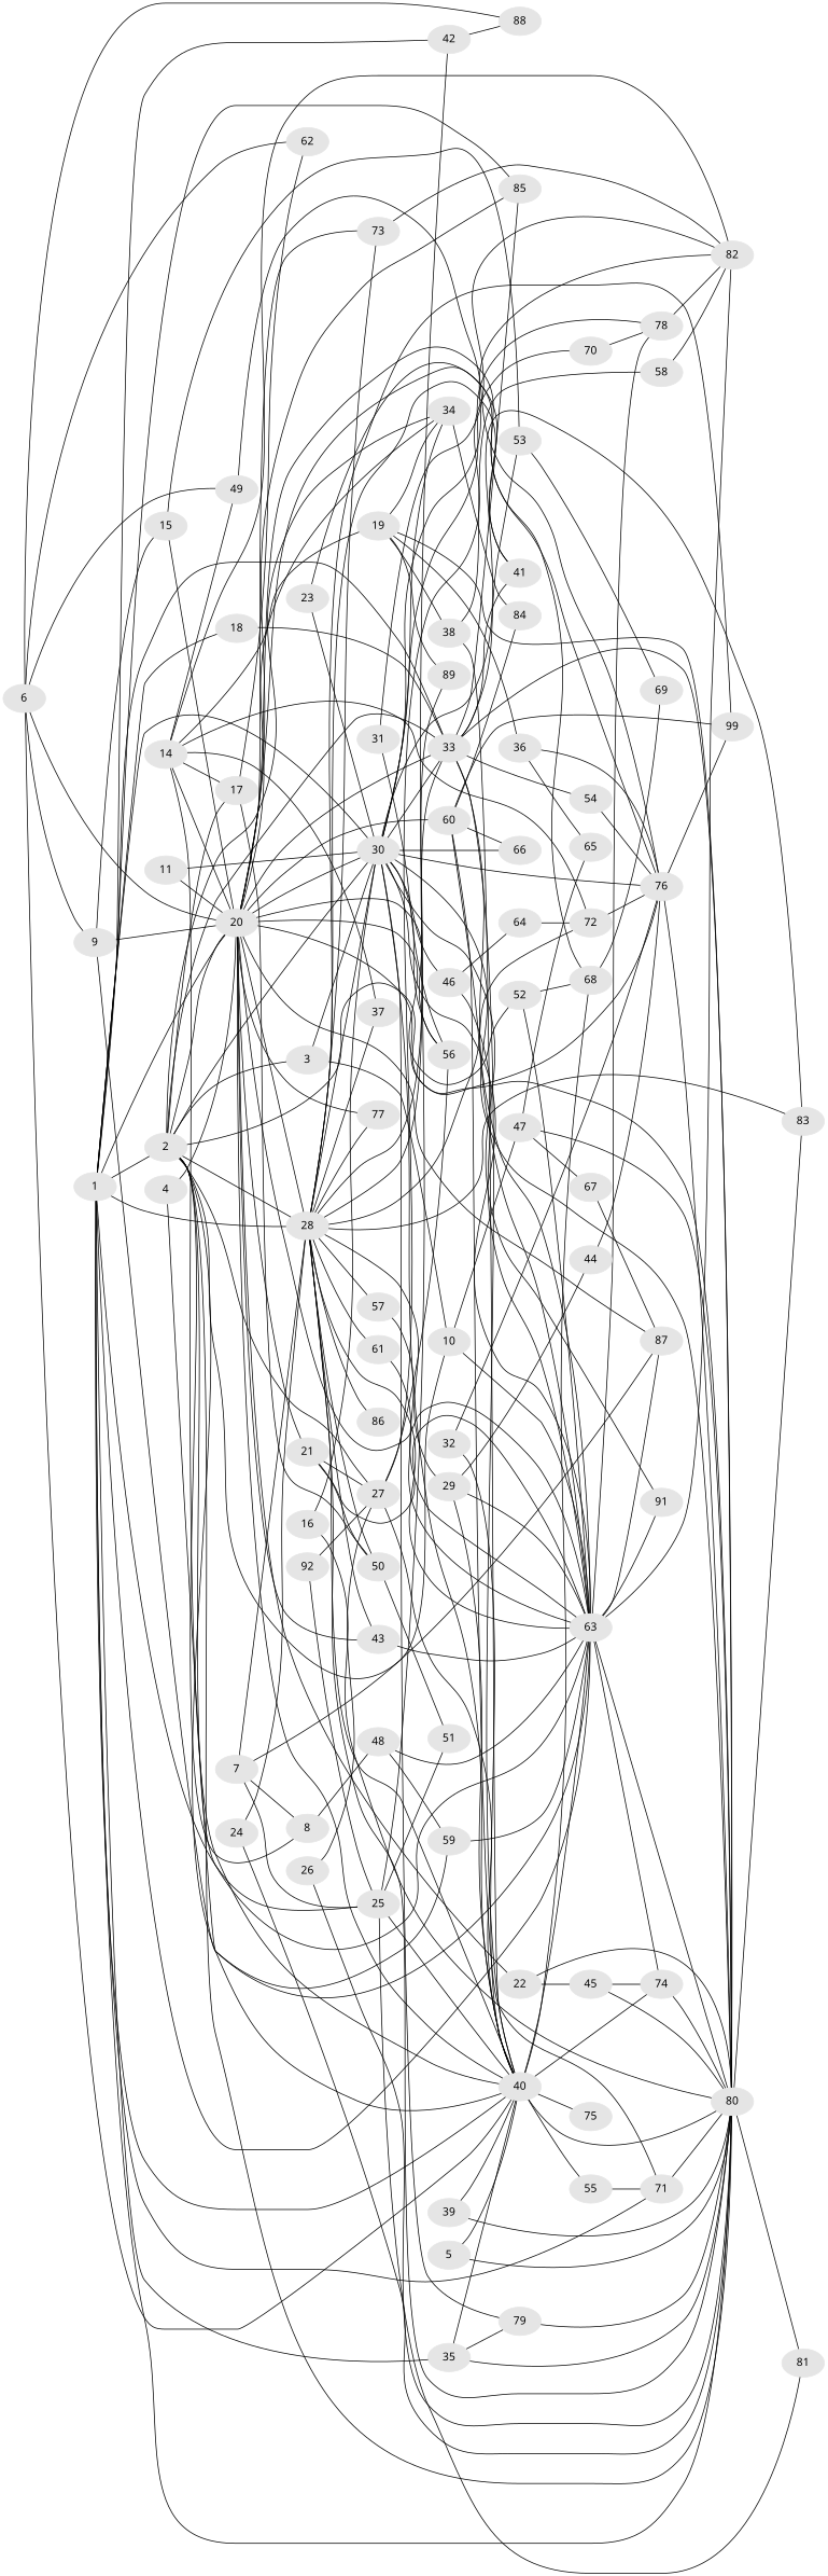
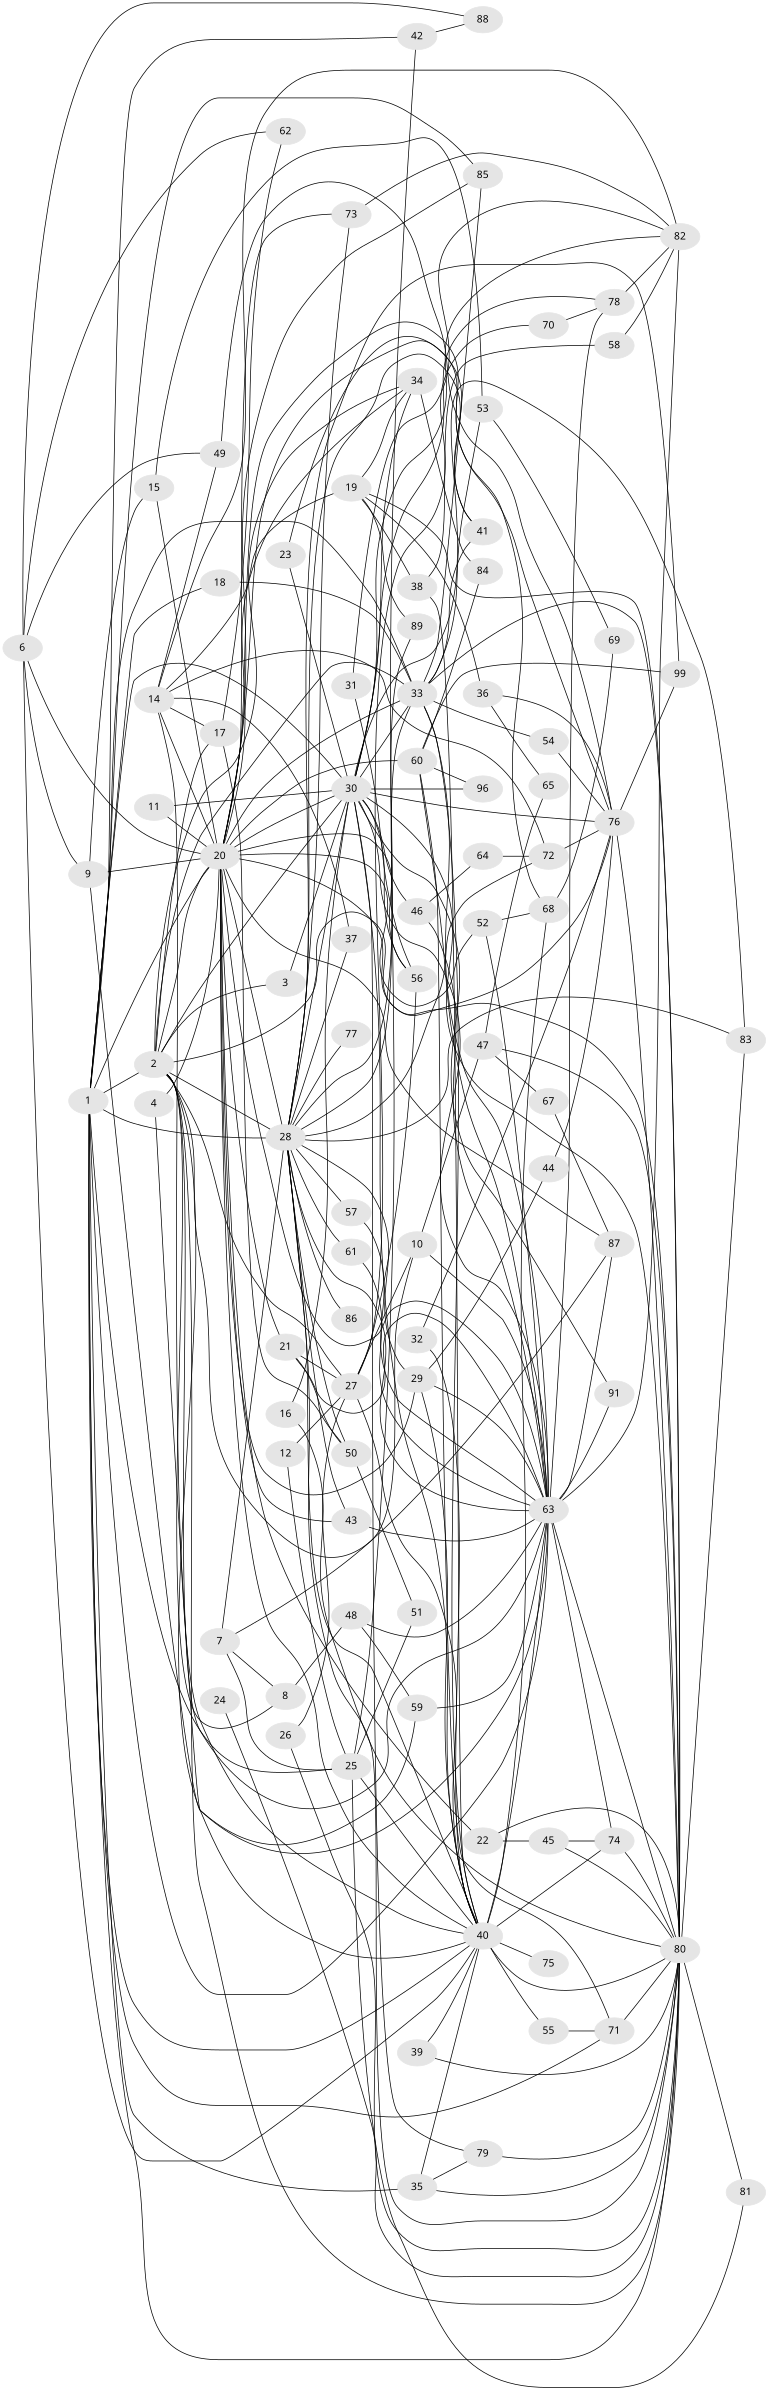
  graph {
    fontname="Noto Sans"
    rankdir=LR
    node [color=gray90 fontname="Noto Sans" style=filled]
    edge [fontname="Noto Sans" weight=1.0]
    1
    2
    18
    20
    25
    28
    30
    33
    35
    40
    42
    63
    71
    80
    85
    3
    8
    10
    17
    27
    34
    76
    87
    22
    41
    43
    52
    56
    60
    68
    73
    77
    21
    51
    81
    37
    72
    50
    89
    29
    57
    61
    83
    86
    n45 [label=99]
    82
    46
-   66
+   66 [label=96]
    78
    79
    91
    53
    54
    55
    74
    75
    88
    48
    47
    62
    70
    84
    4
-   5
    6
    9
    49
    15
    59
    7
    65
    67
    11
-   12 [label=92]
+   12
    14
    19
    36
    38
    69
    16
    58
    45
    23
    24
    26
    44
    64
    31
    32
    39
    1 -- 2 [weight=2.0]
    1 -- 18
    1 -- 20 [weight=3.0]
    1 -- 25
    1 -- 28 [weight=3.0]
    1 -- 30 [weight=2.0]
    1 -- 33 [weight=3.0]
    1 -- 35
    1 -- 40 [weight=2.0]
    1 -- 42
    1 -- 63 [weight=3.0]
    1 -- 71
    1 -- 80 [weight=2.0]
    1 -- 85
    2 -- 20
    2 -- 28
    2 -- 30
    2 -- 33
    2 -- 40
    2 -- 63
    2 -- 80
    2 -- 3
    2 -- 8
    2 -- 10
    2 -- 17
    2 -- 27
    2 -- 34
    2 -- 76
    18 -- 33
    20 -- 28
    20 -- 30 [weight=2.0]
    20 -- 33
    20 -- 40
    20 -- 63
    20 -- 80 [weight=2.0]
    20 -- 85
    20 -- 34
    20 -- 87
    20 -- 22
    20 -- 41
    20 -- 43
    20 -- 52
    20 -- 56
    20 -- 60 [weight=2.0]
    20 -- 68
    20 -- 73
-   20 -- 77
+   20 -- 29
    20 -- 21
    25 -- 40 [weight=2.0]
    25 -- 42
    25 -- 51
    25 -- 81
    28 -- 30
    28 -- 33
    28 -- 40
    28 -- 63
    28 -- 80
    28 -- 41
    28 -- 43
    28 -- 73
    28 -- 77
    28 -- 37
    28 -- 72
    28 -- 50
    28 -- 89
    28 -- 29
    28 -- 57
    28 -- 61
    28 -- 83
    28 -- 86
    28 -- n45
    30 -- 33
    30 -- 40
    30 -- 63
    30 -- 80
    30 -- 34
    30 -- 76
    30 -- 56
    30 -- 83
    30 -- 82
    30 -- 46
    30 -- 66
    30 -- 78
    30 -- 79
    30 -- 91
    33 -- 40 [weight=2.0]
    33 -- 63
    33 -- 80
    33 -- 85
    33 -- 41
    33 -- 53
    33 -- 54
    35 -- 40
    35 -- 80
    35 -- 79
    40 -- 63
    40 -- 80
    40 -- 68
    40 -- 55
    40 -- 74
    40 -- 75
    42 -- 88
    63 -- 80
    63 -- 87
    63 -- 82
    63 -- 78
    63 -- 91
    63 -- 74
    71 -- 80
    80 -- 81
    80 -- 83
    3 -- 30
-   3 -- 10
+   27 -- 10
    8 -- 48
    10 -- 63
    10 -- 47
    17 -- 50
    17 -- 62
    27 -- 40
    27 -- 56
    27 -- 70
    34 -- 84
    76 -- 80
    76 -- n45
    22 -- 80
    22 -- 45
    43 -- 63
    52 -- 63
    52 -- 68
    60 -- 63
    60 -- 71
    60 -- n45
    60 -- 66
    60 -- 84
    68 -- 69
    73 -- 82
    21 -- 63
    21 -- 27
    21 -- 50
    72 -- 76
    50 -- 51
    29 -- 40
    29 -- 63
    29 -- 44
    57 -- 63
    61 -- 63
    46 -- 63
    46 -- 64
    78 -- 82
    79 -- 80
    53 -- 69
    54 -- 76
    55 -- 71
    74 -- 80
    48 -- 63
    48 -- 59
    47 -- 80
    47 -- 65
    47 -- 67
    70 -- 78
    4 -- 20
    4 -- 63
-   5 -- 40
-   5 -- 80
    6 -- 20
    6 -- 40
    6 -- 88
    6 -- 62
    6 -- 9
    6 -- 49
    9 -- 20
    9 -- 15
    9 -- 59
    49 -- 76
    15 -- 20
    15 -- 53
    59 -- 63
    7 -- 25
    7 -- 28
    7 -- 8
    7 -- 87
    67 -- 87
    11 -- 20
    11 -- 30
    12 -- 25
    12 -- 27
    14 -- 20 [weight=2.0]
    14 -- 40
    14 -- 17
    14 -- 37
    14 -- 72
    14 -- 82
    14 -- 49
    14 -- 19
    19 -- 80
    19 -- 34
    19 -- 89
    19 -- 36
    19 -- 38
    36 -- 76
    36 -- 65
    38 -- 40
    38 -- 58
    16 -- 30
    16 -- 80
    58 -- 82
    45 -- 80
    45 -- 74
    23 -- 30
    23 -- 76
-   24 -- 28
    24 -- 80
    26 -- 80
    26 -- 27
    44 -- 76
    64 -- 72
    31 -- 56
    31 -- 82
    32 -- 40
    32 -- 76
    39 -- 40
    39 -- 80
  }
